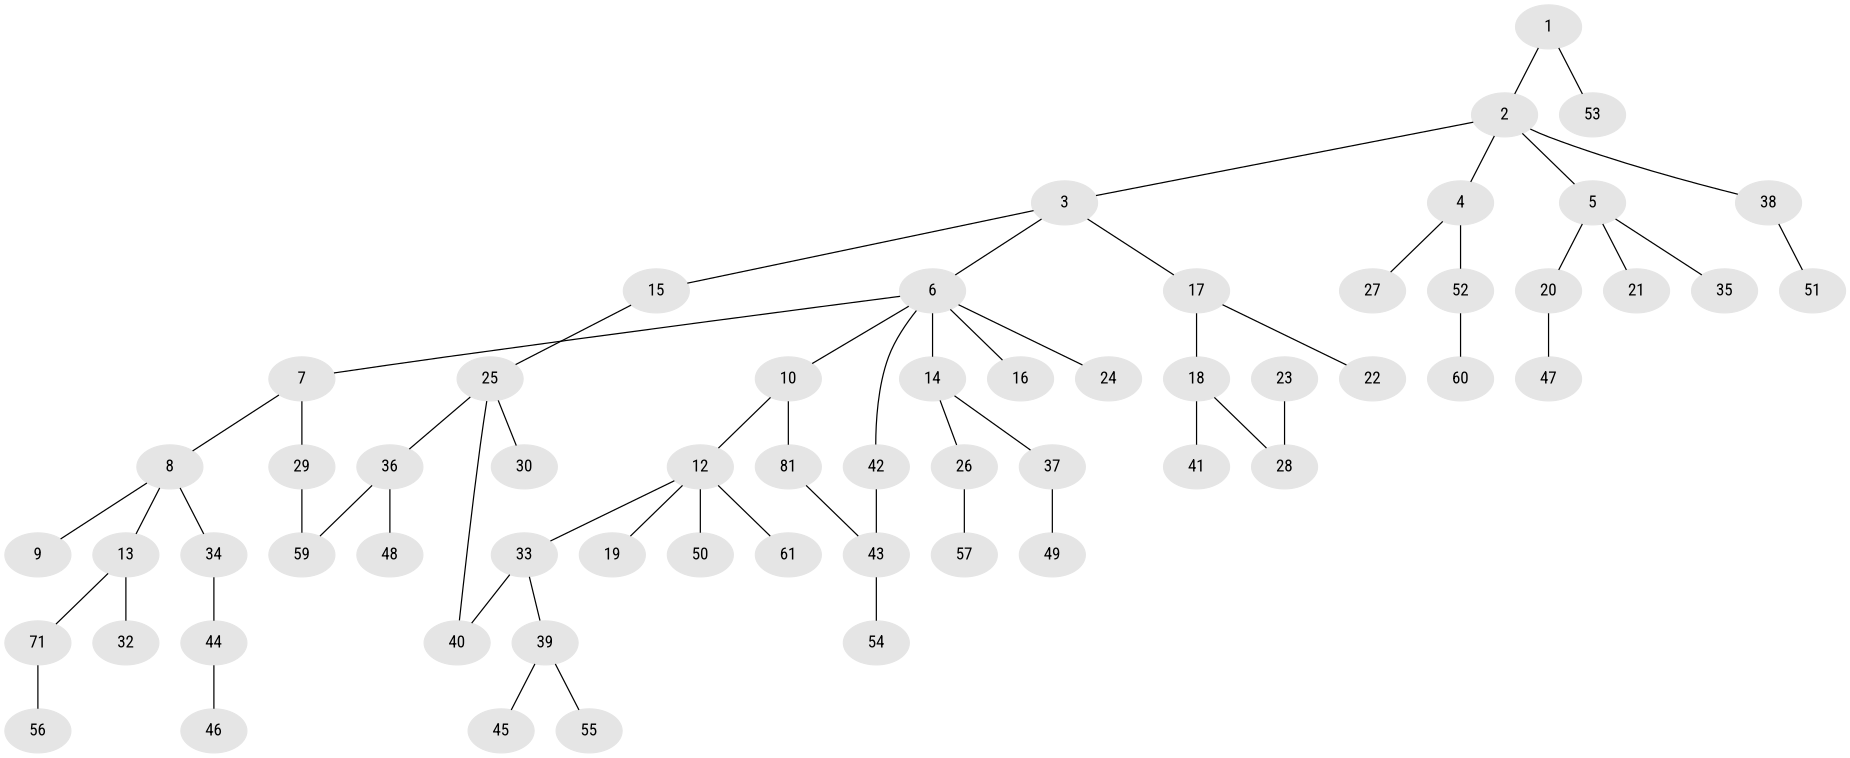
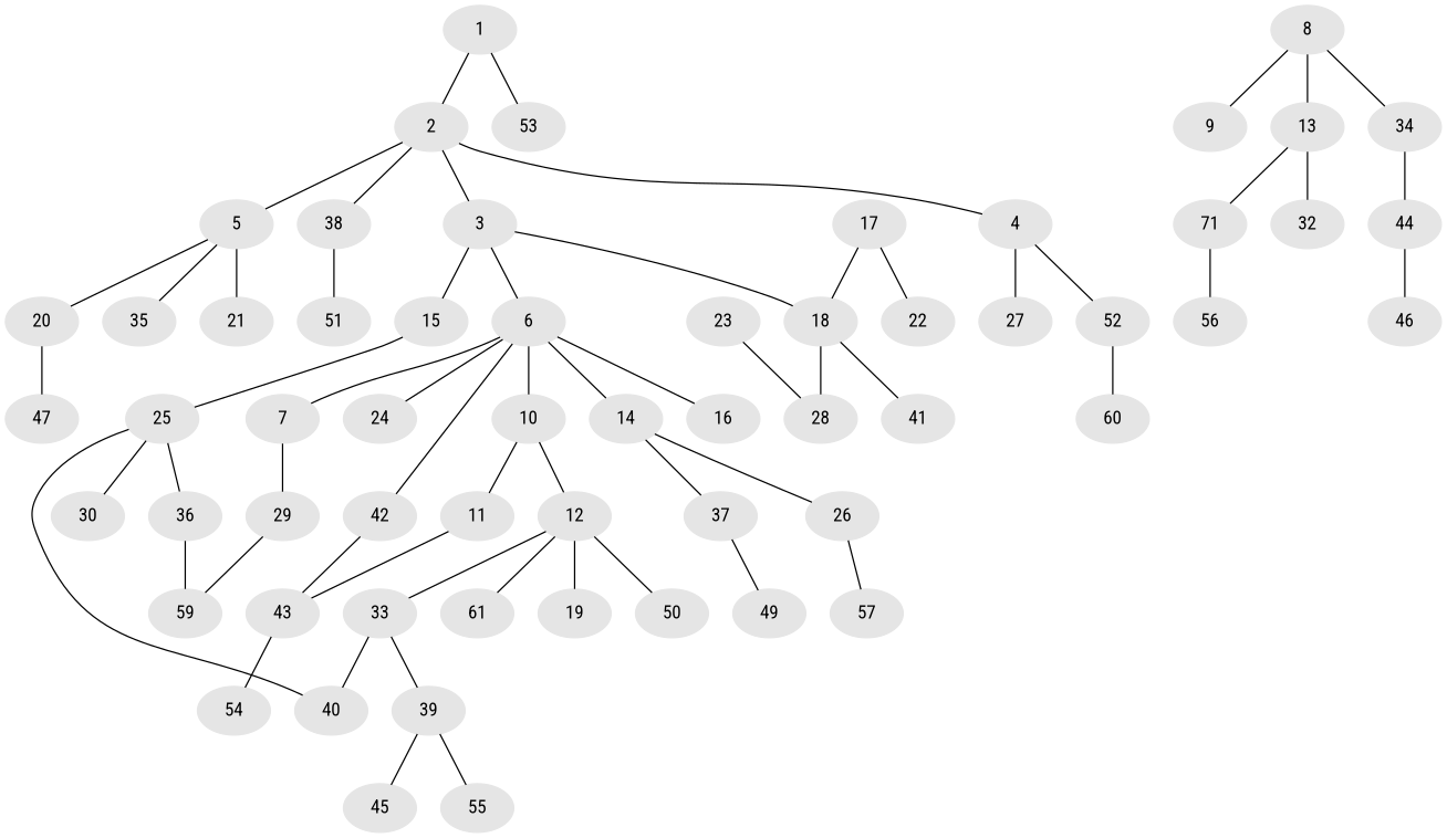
  graph {
    fontname="Roboto Condensed"
    node [color=gray90 fontname="Roboto Condensed" style=filled]
    edge [fontname="Roboto Condensed"]
    1
    2
    53
    3
    4
    5
    38
    6
    15
    17
    27
    52
    20
    21
    35
    51
    7
    10
    14
    16
    24
    42
    25
    18
    22
    60
    47
    8
    29
-   11 [label=81]
+   11
    12
    26
    37
    43
    9
    13
    34
    59
    n39 [label=71]
    32
    44
    19
    33
    50
    61
    54
    40
    39
    56
    57
    49
    30
    36
    41
    28
    23
-   48
    45
    55
    46
    1 -- 2
    1 -- 53
    2 -- 3
    2 -- 4
    2 -- 5
    2 -- 38
    3 -- 6
    3 -- 15
-   3 -- 17
+   3 -- 18
    4 -- 27
    4 -- 52
    5 -- 20
    5 -- 21
    5 -- 35
    38 -- 51
    6 -- 7
    6 -- 10
    6 -- 14
    6 -- 16
    6 -- 24
    6 -- 42
    15 -- 25
    17 -- 18
    17 -- 22
    52 -- 60
    20 -- 47
-   7 -- 8
    7 -- 29
    10 -- 11
    10 -- 12
    14 -- 26
    14 -- 37
    42 -- 43
    25 -- 40
    25 -- 30
    25 -- 36
    18 -- 41
    18 -- 28
    8 -- 9
    8 -- 13
    8 -- 34
    29 -- 59
    11 -- 43
    12 -- 19
    12 -- 33
    12 -- 50
    12 -- 61
    26 -- 57
    37 -- 49
    43 -- 54
    13 -- n39
    13 -- 32
    34 -- 44
    n39 -- 56
    44 -- 46
    33 -- 40
    33 -- 39
    39 -- 45
    39 -- 55
    36 -- 59
-   36 -- 48
    23 -- 28
  }
